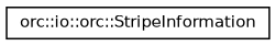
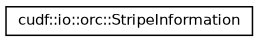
  digraph {
    rankdir=LR
-   n1 [color=black fillcolor=white fontname=Helvetica fontsize=10 height=0.2 label="orc::io::orc::StripeInformation" shape=record style=filled width=0.4]
+   n1 [color=black fillcolor=white fontname=Helvetica fontsize=10 height=0.2 label="cudf::io::orc::StripeInformation" shape=record style=filled width=0.4]
  }
